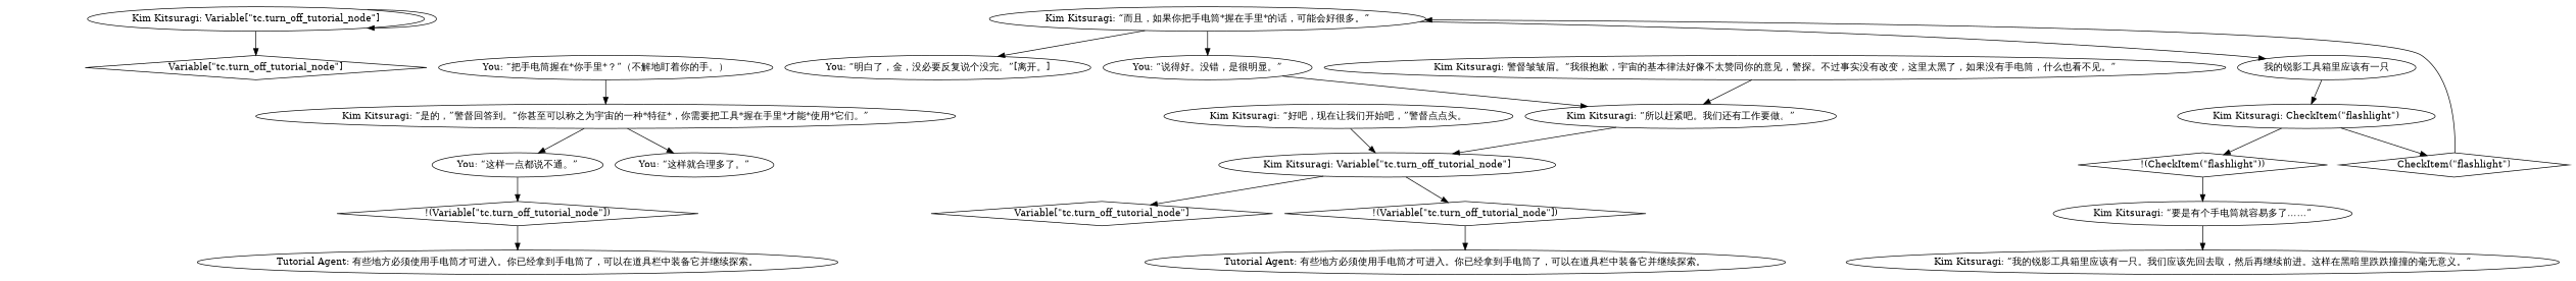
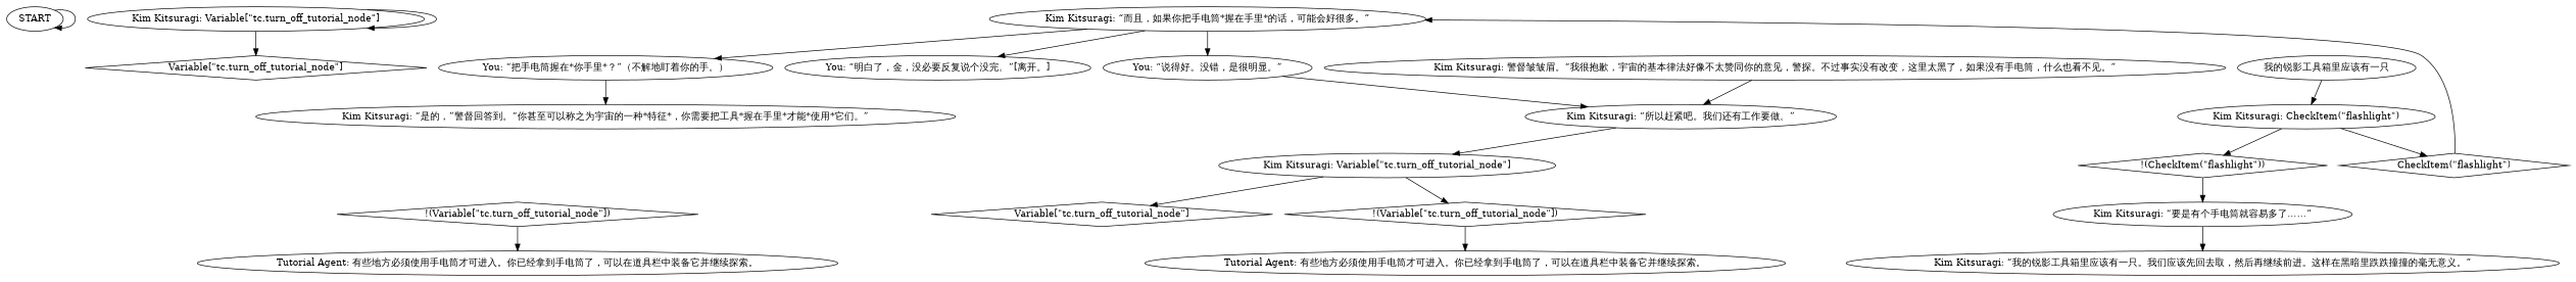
  digraph {
+   n1 [label=START]
    n2 [label="Kim Kitsuragi: Variable[\"tc.turn_off_tutorial_node\"]"]
    n3 [label="Variable[\"tc.turn_off_tutorial_node\"]" shape=diamond]
    n4 [label="!(Variable[\"tc.turn_off_tutorial_node\"])" shape=diamond]
    n5 [label="Tutorial Agent: 有些地方必须使用手电筒才可进入。你已经拿到手电筒了，可以在道具栏中装备它并继续探索。"]
    n6 [label="Kim Kitsuragi: 警督皱皱眉。“我很抱歉，宇宙的基本律法好像不太赞同你的意见，警探。不过事实没有改变，这里太黑了，如果没有手电筒，什么也看不见。”"]
    n7 [label="Kim Kitsuragi: “所以赶紧吧。我们还有工作要做。”"]
    n8 [label="Kim Kitsuragi: Variable[\"tc.turn_off_tutorial_node\"]"]
    n9 [label="Kim Kitsuragi: CheckItem(\"flashlight\")"]
    n10 [label="CheckItem(\"flashlight\")" shape=diamond]
    n11 [label="!(CheckItem(\"flashlight\"))" shape=diamond]
    n12 [label="Kim Kitsuragi: “而且，如果你把手电筒*握在手里*的话，可能会好很多。”"]
    n13 [label="Kim Kitsuragi: “要是有个手电筒就容易多了……”"]
    n14 [label="You: “说得好。没错，是很明显。”"]
    n15 [label="You: “明白了，金，没必要反复说个没完。”[离开。]"]
    n16 [label="You: “把手电筒握在*你手里*？”（不解地盯着你的手。）"]
    n17 [label="Kim Kitsuragi: “我的锐影工具箱里应该有一只。我们应该先回去取，然后再继续前进。这样在黑暗里跌跌撞撞的毫无意义。”"]
-   n18 [label="Kim Kitsuragi: “好吧，现在让我们开始吧，”警督点点头。"]
    n19 [label="Variable[\"tc.turn_off_tutorial_node\"]" shape=diamond]
    n20 [label="!(Variable[\"tc.turn_off_tutorial_node\"])" shape=diamond]
    n21 [label="Kim Kitsuragi: “是的，”警督回答到。“你甚至可以称之为宇宙的一种*特征*，你需要把工具*握在手里*才能*使用*它们。”"]
-   n22 [label="You: “这样就合理多了。”"]
-   n23 [label="You: “这样一点都说不通。”"]
    n24 [label="Tutorial Agent: 有些地方必须使用手电筒才可进入。你已经拿到手电筒了，可以在道具栏中装备它并继续探索。"]
    n25 [label="我的锐影工具箱里应该有一只"]
+   n1 -> n1
    n2 -> n2
    n2 -> n3
    n4 -> n5
    n6 -> n7
    n7 -> n8
    n8 -> n19
    n8 -> n20
    n9 -> n10
    n9 -> n11
    n10 -> n12
    n11 -> n13
    n12 -> n14
    n12 -> n15
-   n12 -> n25
+   n12 -> n16
    n13 -> n17
    n14 -> n7
    n16 -> n21
-   n18 -> n8
    n20 -> n24
-   n21 -> n22
-   n21 -> n23
-   n23 -> n4
    n25 -> n9
  }
